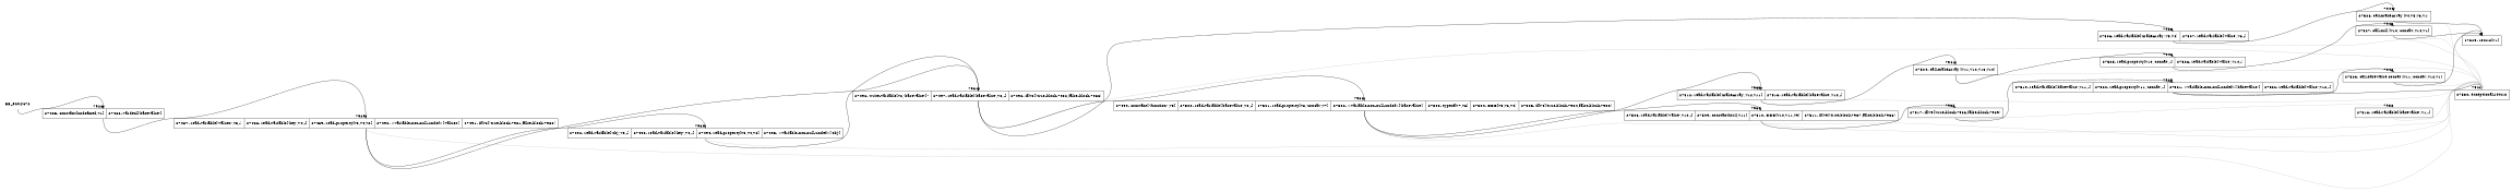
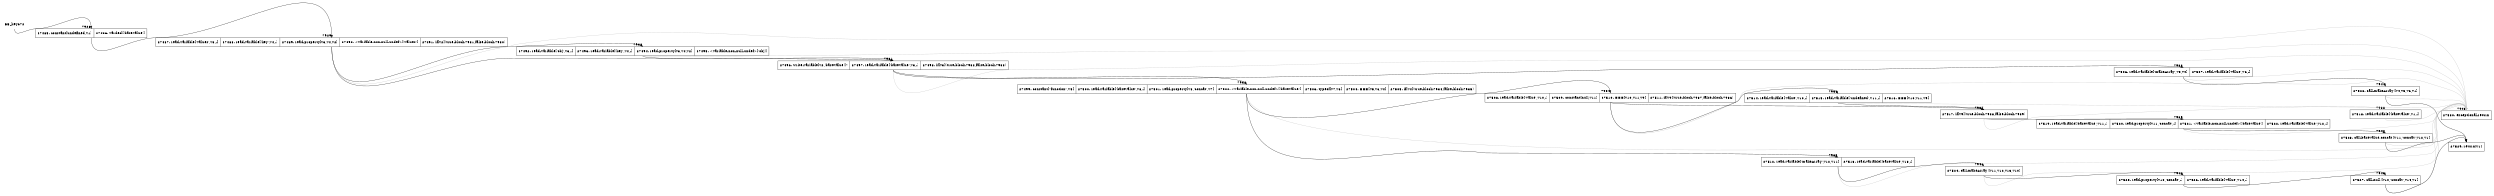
  digraph {
    rankdir=LR
    node [shape=record]
    edge [headport=n tailport=s]
-   BB_entry672 [shape=none]
+   BB_entry672 [shape=none label=BB_key672]
    n2 [label="{27485: constant[undefined,v1]|27486: vardecl['baseValue']}"]
    n3 [label="{27487: read-variable['values',v3,-]|27488: read-variable['key',v4,-]|27489: read-property[v3,v4,v2]|27490: \<variable-non-null-undef\>['values']|27491: if[v2](true-block:7931,false-block:7930)}"]
    n4 [label="{27496: write-variable[v2,'baseValue']*|27497: read-variable['baseValue',v3,-]|27498: if[v3](true-block:7932,false-block:7933)}"]
    n5 [label="{27492: read-variable['obj',v3,-]|27493: read-variable['key',v4,-]|27494: read-property[v3,v4,v2]|27495: \<variable-non-null-undef\>['obj']}"]
    n6 [label="{27530: exceptional-return}"]
    n7 [label="{27499: constant[\"function\",v5]|27500: read-variable['baseValue',v8,-]|27501: read-property[v8,'concat',v7]|27502: \<variable-non-null-undef\>['baseValue']|27503: typeof[v7,v6]|27504: ===[v5,v6,v4]|27505: if[v4](true-block:7934,false-block:7935)}"]
    n8 [label="{27506: read-variable['makeArray',v5,v4]|27507: read-variable['value',v6,-]}"]
    n9 [label="{27508: read-variable['value',v10,-]|27509: constant[null,v11]|27510: ===[v10,v11,v9]|27511: if[v9](true-block:7937,false-block:7936)}"]
    n10 [label="{27512: read-variable['makeArray',v12,v11]|27513: read-variable['baseValue',v13,-]}"]
    n11 [label="{27528: call-makeArray [v4,v5,v6,v1]}"]
    n12 [label="{27517: if[v9](true-block:7938,false-block:7939)}"]
+   n13 [label="{27514: read-variable['value',v10,-]|27515: read-variable['undefined',v11,-]|27516: ===[v10,v11,v9]}"]
    n14 [label="{27524: call-makeArray [v11,v12,v13,v10]}"]
    n15 [label="{27529: return[v1]}"]
    n16 [label="{27518: read-variable['baseValue',v1,-]}"]
    n17 [label="{27519: read-variable['baseValue',v11,-]|27520: read-property[v11,'concat',-]|27521: \<variable-non-null-undef\>['baseValue']|27522: read-variable['value',v12,-]}"]
    n18 [label="{27525: read-property[v10,'concat',-]|27526: read-variable['value',v14,-]}"]
    n19 [label="{27523: call-baseValue.concat [v11,'concat',v12,v1]}"]
    n20 [label="{27527: call-null [v10,'concat',v14,v1]}"]
    BB_entry672 -> n2 [headlabel="    7928"]
    n2 -> n3 [headlabel="      7929"]
    n3 -> n4 [headlabel="      7931"]
    n3 -> n5 [headlabel="      7930"]
    n3 -> n6 [color=gray headlabel="      7946"]
    n4 -> n6 [color=gray]
    n4 -> n7 [headlabel="      7932"]
    n4 -> n8 [headlabel="      7933"]
    n5 -> n4
    n5 -> n6 [color=gray]
    n7 -> n6 [color=gray]
    n7 -> n9 [headlabel="      7934"]
    n7 -> n10 [headlabel="      7935"]
    n8 -> n6 [color=gray]
    n8 -> n11 [headlabel="      7944"]
    n9 -> n6 [color=gray]
    n9 -> n12 [headlabel="      7937"]
+   n9 -> n13 [headlabel="      7936"]
    n10 -> n6 [color=gray]
    n10 -> n14 [headlabel="      7941"]
    n11 -> n6 [color=gray]
    n11 -> n15
    n12 -> n16 [color=gray headlabel="      7938"]
    n12 -> n17 [headlabel="      7939"]
+   n13 -> n6 [color=gray]
+   n13 -> n12
    n14 -> n6 [color=gray]
    n14 -> n18 [headlabel="      7942"]
    n16 -> n6 [color=gray]
-   n17 -> n6 [color=black]
+   n17 -> n6 [color=gray]
    n17 -> n19 [headlabel="      7940"]
    n18 -> n20 [headlabel="      7943"]
    n19 -> n6 [color=gray]
    n19 -> n15
    n20 -> n6 [color=gray]
    n20 -> n15
  }
